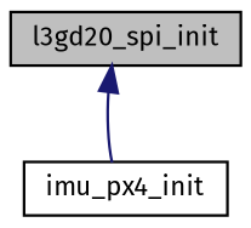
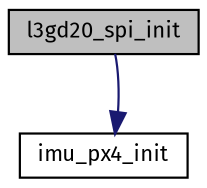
  digraph {
    rankdir=TB
    fontname="Fira Sans"
    node [color=black fontname="Fira Sans" fontsize=10 shape=record style=filled]
    n1 [fillcolor=grey75 fontcolor=black height=0.2 label=l3gd20_spi_init width=0.4]
    n2 [fillcolor=white height=0.2 label=imu_px4_init width=0.4]
-   n1 -> n2 [color=midnightblue dir=back fontname="Fira Sans" fontsize=10 labelfontname=FreeSans labelfontsize=10 style=solid]
+   n2 -> n1 [color=midnightblue dir=back fontname="Fira Sans" fontsize=10 labelfontname=FreeSans labelfontsize=10 style=solid]
  }
